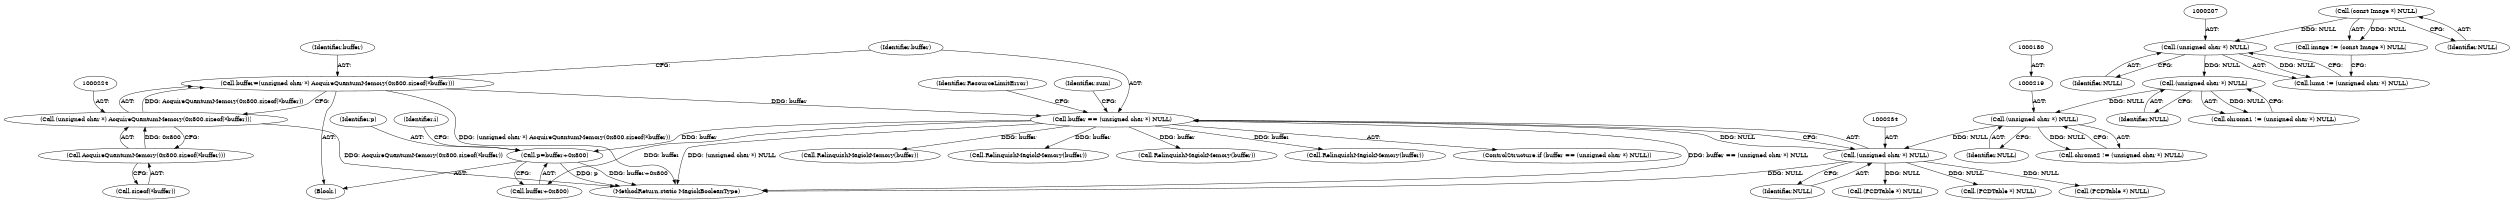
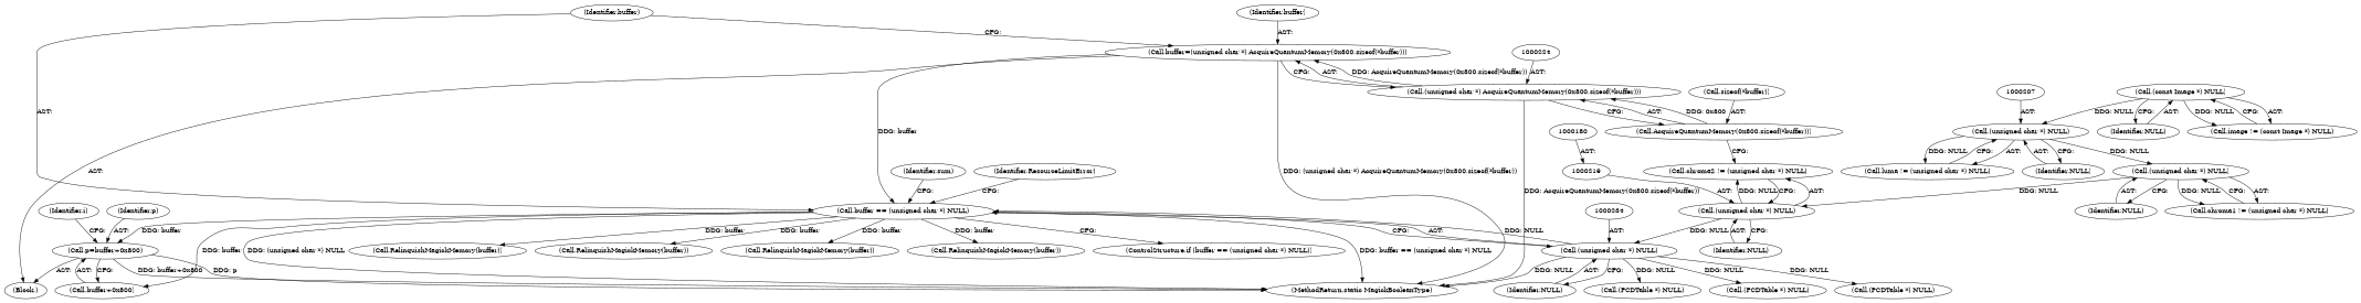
  digraph {
    n1 [label="(Call,p=buffer+0x800)"]
    n2 [label="(Block,)"]
    n3 [label="(MethodReturn,static MagickBooleanType)"]
    n4 [label="(Call,buffer+0x800)"]
    n5 [label="(Call,buffer == (unsigned char *) NULL)"]
    n6 [label="(Call,(unsigned char *) NULL)"]
    n7 [label="(Call,RelinquishMagickMemory(buffer))"]
    n8 [label="(Call,RelinquishMagickMemory(buffer))"]
    n9 [label="(Call,RelinquishMagickMemory(buffer))"]
    n10 [label="(Call,RelinquishMagickMemory(buffer))"]
    n11 [label="(ControlStructure,if (buffer == (unsigned char *) NULL))"]
    n12 [label="(Call,(PCDTable *) NULL)"]
    n13 [label="(Identifier,NULL)"]
    n14 [label="(Call,(PCDTable *) NULL)"]
    n15 [label="(Call,(PCDTable *) NULL)"]
    n16 [label="(Call,buffer=(unsigned char *) AcquireQuantumMemory(0x800,sizeof(*buffer)))"]
    n17 [label="(Call,(unsigned char *) AcquireQuantumMemory(0x800,sizeof(*buffer)))"]
    n18 [label="(Call,AcquireQuantumMemory(0x800,sizeof(*buffer)))"]
    n19 [label="(Call,sizeof(*buffer))"]
    n20 [label="(Call,(unsigned char *) NULL)"]
    n21 [label="(Call,chroma2 != (unsigned char *) NULL)"]
    n22 [label="(Identifier,NULL)"]
    n23 [label="(Call,(unsigned char *) NULL)"]
    n24 [label="(Identifier,NULL)"]
    n25 [label="(Call,chroma1 != (unsigned char *) NULL)"]
    n26 [label="(Call,(unsigned char *) NULL)"]
    n27 [label="(Call,luma != (unsigned char *) NULL)"]
    n28 [label="(Identifier,NULL)"]
    n29 [label="(Call,(const Image *) NULL)"]
    n30 [label="(Call,image != (const Image *) NULL)"]
    n31 [label="(Identifier,NULL)"]
    n32 [label="(Identifier,p)"]
    n33 [label="(Identifier,ResourceLimitError)"]
    n34 [label="(Identifier,buffer)"]
    n35 [label="(Identifier,buffer)"]
    n36 [label="(Identifier,i)"]
    n37 [label="(Identifier,sum)"]
    1000224
    1000234
    1000219
    1000207
    1000180
    n1 -> n2 [label="AST: "]
    n1 -> n3 [label="DDG: buffer+0x800"]
    n1 -> n3 [label="DDG: p"]
    n1 -> n4 [label="CFG: "]
    n4 -> n1 [label="AST: "]
    n5 -> n1 [label="DDG: buffer"]
    n5 -> n3 [label="DDG: (unsigned char *) NULL"]
    n5 -> n3 [label="DDG: buffer == (unsigned char *) NULL"]
    n5 -> n4 [label="DDG: buffer"]
    n5 -> n6 [label="CFG: "]
    n5 -> n7 [label="DDG: buffer"]
    n5 -> n8 [label="DDG: buffer"]
    n5 -> n9 [label="DDG: buffer"]
    n5 -> n10 [label="DDG: buffer"]
-   n5 -> n11 [label="AST: "]
+   n5 -> n11 [label="CFG: "]
    n6 -> n3 [label="DDG: NULL"]
    n6 -> n5 [label="AST: "]
    n6 -> n5 [label="DDG: NULL"]
    n6 -> n12 [label="DDG: NULL"]
    n6 -> n13 [label="CFG: "]
    n6 -> n14 [label="DDG: NULL"]
    n6 -> n15 [label="DDG: NULL"]
    n13 -> n6 [label="AST: "]
    n16 -> n2 [label="AST: "]
    n16 -> n3 [label="DDG: (unsigned char *) AcquireQuantumMemory(0x800,sizeof(*buffer))"]
    n16 -> n5 [label="DDG: buffer"]
    n16 -> n17 [label="CFG: "]
    n17 -> n3 [label="DDG: AcquireQuantumMemory(0x800,sizeof(*buffer))"]
    n17 -> n16 [label="AST: "]
    n17 -> n16 [label="DDG: AcquireQuantumMemory(0x800,sizeof(*buffer))"]
    n17 -> n18 [label="CFG: "]
    n18 -> n17 [label="AST: "]
    n18 -> n17 [label="DDG: 0x800"]
-   n18 -> n19 [label="CFG: "]
+   n18 -> n21 [label="CFG: "]
    n19 -> n18 [label="AST: "]
    n20 -> n6 [label="DDG: NULL"]
    n20 -> n21 [label="AST: "]
    n20 -> n21 [label="DDG: NULL"]
    n20 -> n22 [label="CFG: "]
    n21 -> n20 [label="CFG: "]
    n22 -> n20 [label="AST: "]
    n23 -> n20 [label="DDG: NULL"]
    n23 -> n24 [label="CFG: "]
    n23 -> n25 [label="AST: "]
    n23 -> n25 [label="DDG: NULL"]
    n24 -> n23 [label="AST: "]
    n25 -> n23 [label="CFG: "]
    n26 -> n23 [label="DDG: NULL"]
    n26 -> n27 [label="AST: "]
    n26 -> n27 [label="DDG: NULL"]
    n26 -> n28 [label="CFG: "]
    n27 -> n26 [label="CFG: "]
    n28 -> n26 [label="AST: "]
    n29 -> n26 [label="DDG: NULL"]
    n29 -> n30 [label="AST: "]
    n29 -> n30 [label="DDG: NULL"]
    n29 -> n31 [label="CFG: "]
-   n30 -> n27 [label="CFG: "]
+   n30 -> n29 [label="CFG: "]
    n31 -> n29 [label="AST: "]
    n32 -> n1 [label="AST: "]
    n33 -> n5 [label="CFG: "]
    n34 -> n5 [label="AST: "]
    n34 -> n16 [label="CFG: "]
    n35 -> n16 [label="AST: "]
    n36 -> n1 [label="CFG: "]
    n37 -> n5 [label="CFG: "]
    1000224 -> n17 [label="AST: "]
    1000234 -> n6 [label="AST: "]
    1000219 -> n20 [label="AST: "]
    1000207 -> n26 [label="AST: "]
    1000180 -> 1000219 [label="AST: "]
  }
